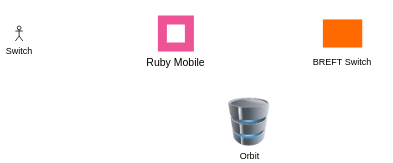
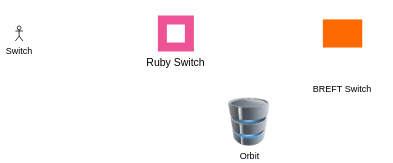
  <mxCell id="0" />
  <mxCell id="1" parent="0" />
  <mxCell id="2" value="Switch" style="shape=umlActor;verticalLabelPosition=bottom;verticalAlign=top;html=1;outlineConnect=0;" vertex="1" parent="1"><mxGeometry x="20" y="34" width="10" height="20" as="geometry" /></mxCell>
- <mxCell id="3" value="Ruby Mobile" style="shape=rect;fillColor=#EE5396;aspect=fixed;resizable=0;labelPosition=center;verticalLabelPosition=bottom;align=center;verticalAlign=top;strokeColor=none;fontSize=14;" vertex="1" parent="1"><mxGeometry x="210" y="20" width="48" height="48" as="geometry" /></mxCell>
+ <mxCell id="3" value="Ruby Switch" style="shape=rect;fillColor=#EE5396;aspect=fixed;resizable=0;labelPosition=center;verticalLabelPosition=bottom;align=center;verticalAlign=top;strokeColor=none;fontSize=14;" vertex="1" parent="1"><mxGeometry x="210" y="20" width="48" height="48" as="geometry" /></mxCell>
  <mxCell id="4" value="" style="fillColor=#ffffff;strokeColor=none;dashed=0;outlineConnect=0;html=1;labelPosition=center;verticalLabelPosition=bottom;verticalAlign=top;part=1;movable=0;resizable=0;rotatable=0;shape=mxgraph.ibm_cloud.ibm--toolchain" vertex="1" parent="3"><mxGeometry width="24" height="24" relative="1" as="geometry"><mxPoint x="12" y="12" as="offset" /></mxGeometry></mxCell>
  <mxCell id="5" value="" style="points=[];aspect=fixed;html=1;align=center;shadow=0;dashed=0;fillColor=#FF6A00;strokeColor=none;shape=mxgraph.alibaba_cloud.vswitch;" vertex="1" parent="1"><mxGeometry x="430" y="25.25" width="52.5" height="37.5" as="geometry" /></mxCell>
- <mxCell id="6" value="BREFT Switch" style="text;html=1;align=center;verticalAlign=middle;whiteSpace=wrap;rounded=0;" vertex="1" parent="1"><mxGeometry x="411.25" y="68" width="90" height="30" as="geometry" /></mxCell>
+ <mxCell id="6" value="BREFT Switch" style="text;html=1;align=center;verticalAlign=middle;whiteSpace=wrap;rounded=0;" vertex="1" parent="1"><mxGeometry x="411.25" y="103" width="90" height="30" as="geometry" /></mxCell>
  <mxCell id="7" value="Orbit" style="image;html=1;image=img/lib/clip_art/computers/Database_128x128.png" vertex="1" parent="1"><mxGeometry x="300" y="130" width="64" height="64" as="geometry" /></mxCell>
